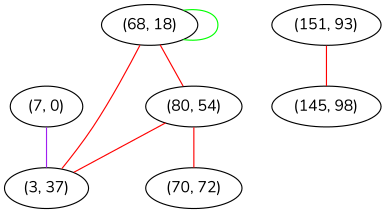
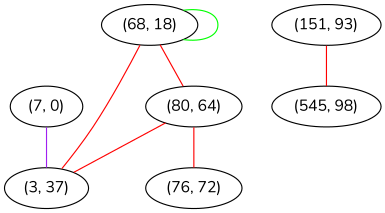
  graph {
    fontname=Nunito
    node [fontname=Nunito]
    edge [color=red fontname=Nunito weight=1]
    n1 [label="(7, 0)"]
    "(3, 37)"
    "(68, 18)"
-   "(80, 64)" [label="(80, 54)"]
-   "(76, 72)" [label="(70, 72)"]
+   "(80, 64)"
+   "(76, 72)"
    "(151, 93)"
-   "(145, 98)"
+   "(145, 98)" [label="(545, 98)"]
    n1 -- "(3, 37)" [color=purple weight=4]
    "(68, 18)" -- "(3, 37)"
    "(68, 18)" -- "(68, 18)" [color=green weight=2]
    "(68, 18)" -- "(80, 64)"
    "(80, 64)" -- "(3, 37)"
    "(80, 64)" -- "(76, 72)"
    "(151, 93)" -- "(145, 98)"
  }
